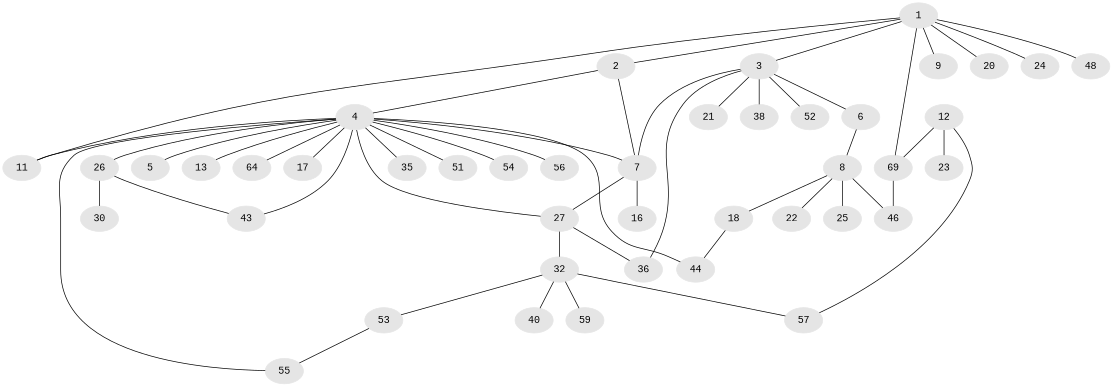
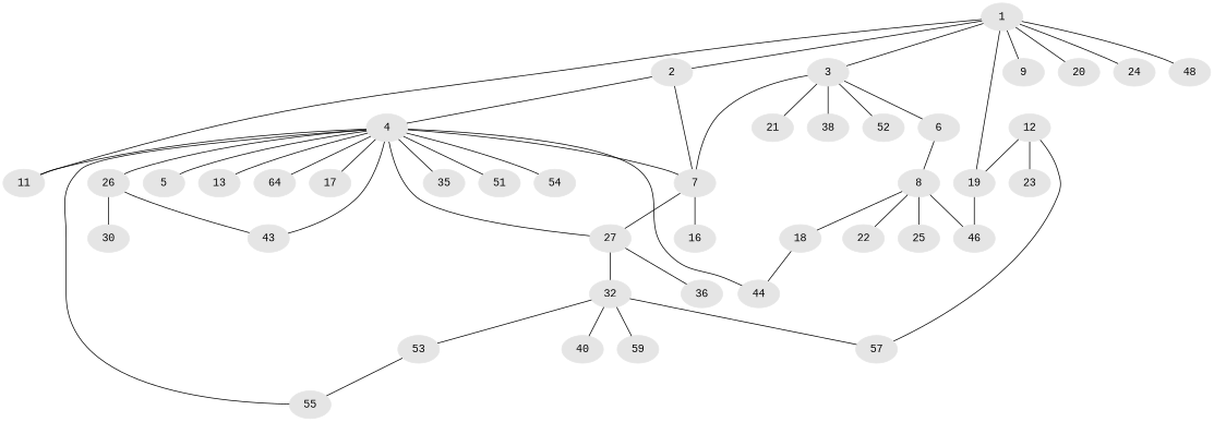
  graph {
    fontname="Liberation Mono"
    node [color=gray90 fontname="Liberation Mono" style=filled]
    edge [fontname="Liberation Mono"]
    1 [super="+50"]
    2
    3 [super="+31"]
    9
    11
-   19 [super="+33" label=69]
+   19 [super="+33"]
    20
    24
    48
    4 [super="+41"]
    7 [super="+10"]
    6 [super="+42"]
    21
    36 [super="+37"]
    38
    52
    46
    5
    13
    n20 [label=64 super="+29"]
    17 [super="+34"]
    26
    27 [super="+45"]
    35
    43 [super="+49"]
    44
    51
    54
    55 [super="+58"]
-   56
    16
    8 [super="+39"]
    30
    32 [super="+47"]
    18
    22
    25
    12 [super="+28"]
    23
    57
    40
    53
    59
    1 -- 2
    1 -- 3
    1 -- 9
    1 -- 11
    1 -- 19
    1 -- 20
    1 -- 24
    1 -- 48
    2 -- 4
    2 -- 7
    3 -- 7
    3 -- 6
    3 -- 21
-   3 -- 36
    3 -- 38
    3 -- 52
    19 -- 46
    4 -- 11
    4 -- 7
    4 -- 5
    4 -- 13
    4 -- n20
    4 -- 17
    4 -- 26
    4 -- 27
    4 -- 35
    4 -- 43
    4 -- 44
    4 -- 51
    4 -- 54
    4 -- 55
-   4 -- 56
    7 -- 27
    7 -- 16
    6 -- 8
    26 -- 43
    26 -- 30
    27 -- 36
    27 -- 32
    8 -- 46
    8 -- 18
    8 -- 22
    8 -- 25
    32 -- 57
    32 -- 40
    32 -- 53
    32 -- 59
    18 -- 44
    12 -- 19
    12 -- 23
    12 -- 57
    53 -- 55
  }
